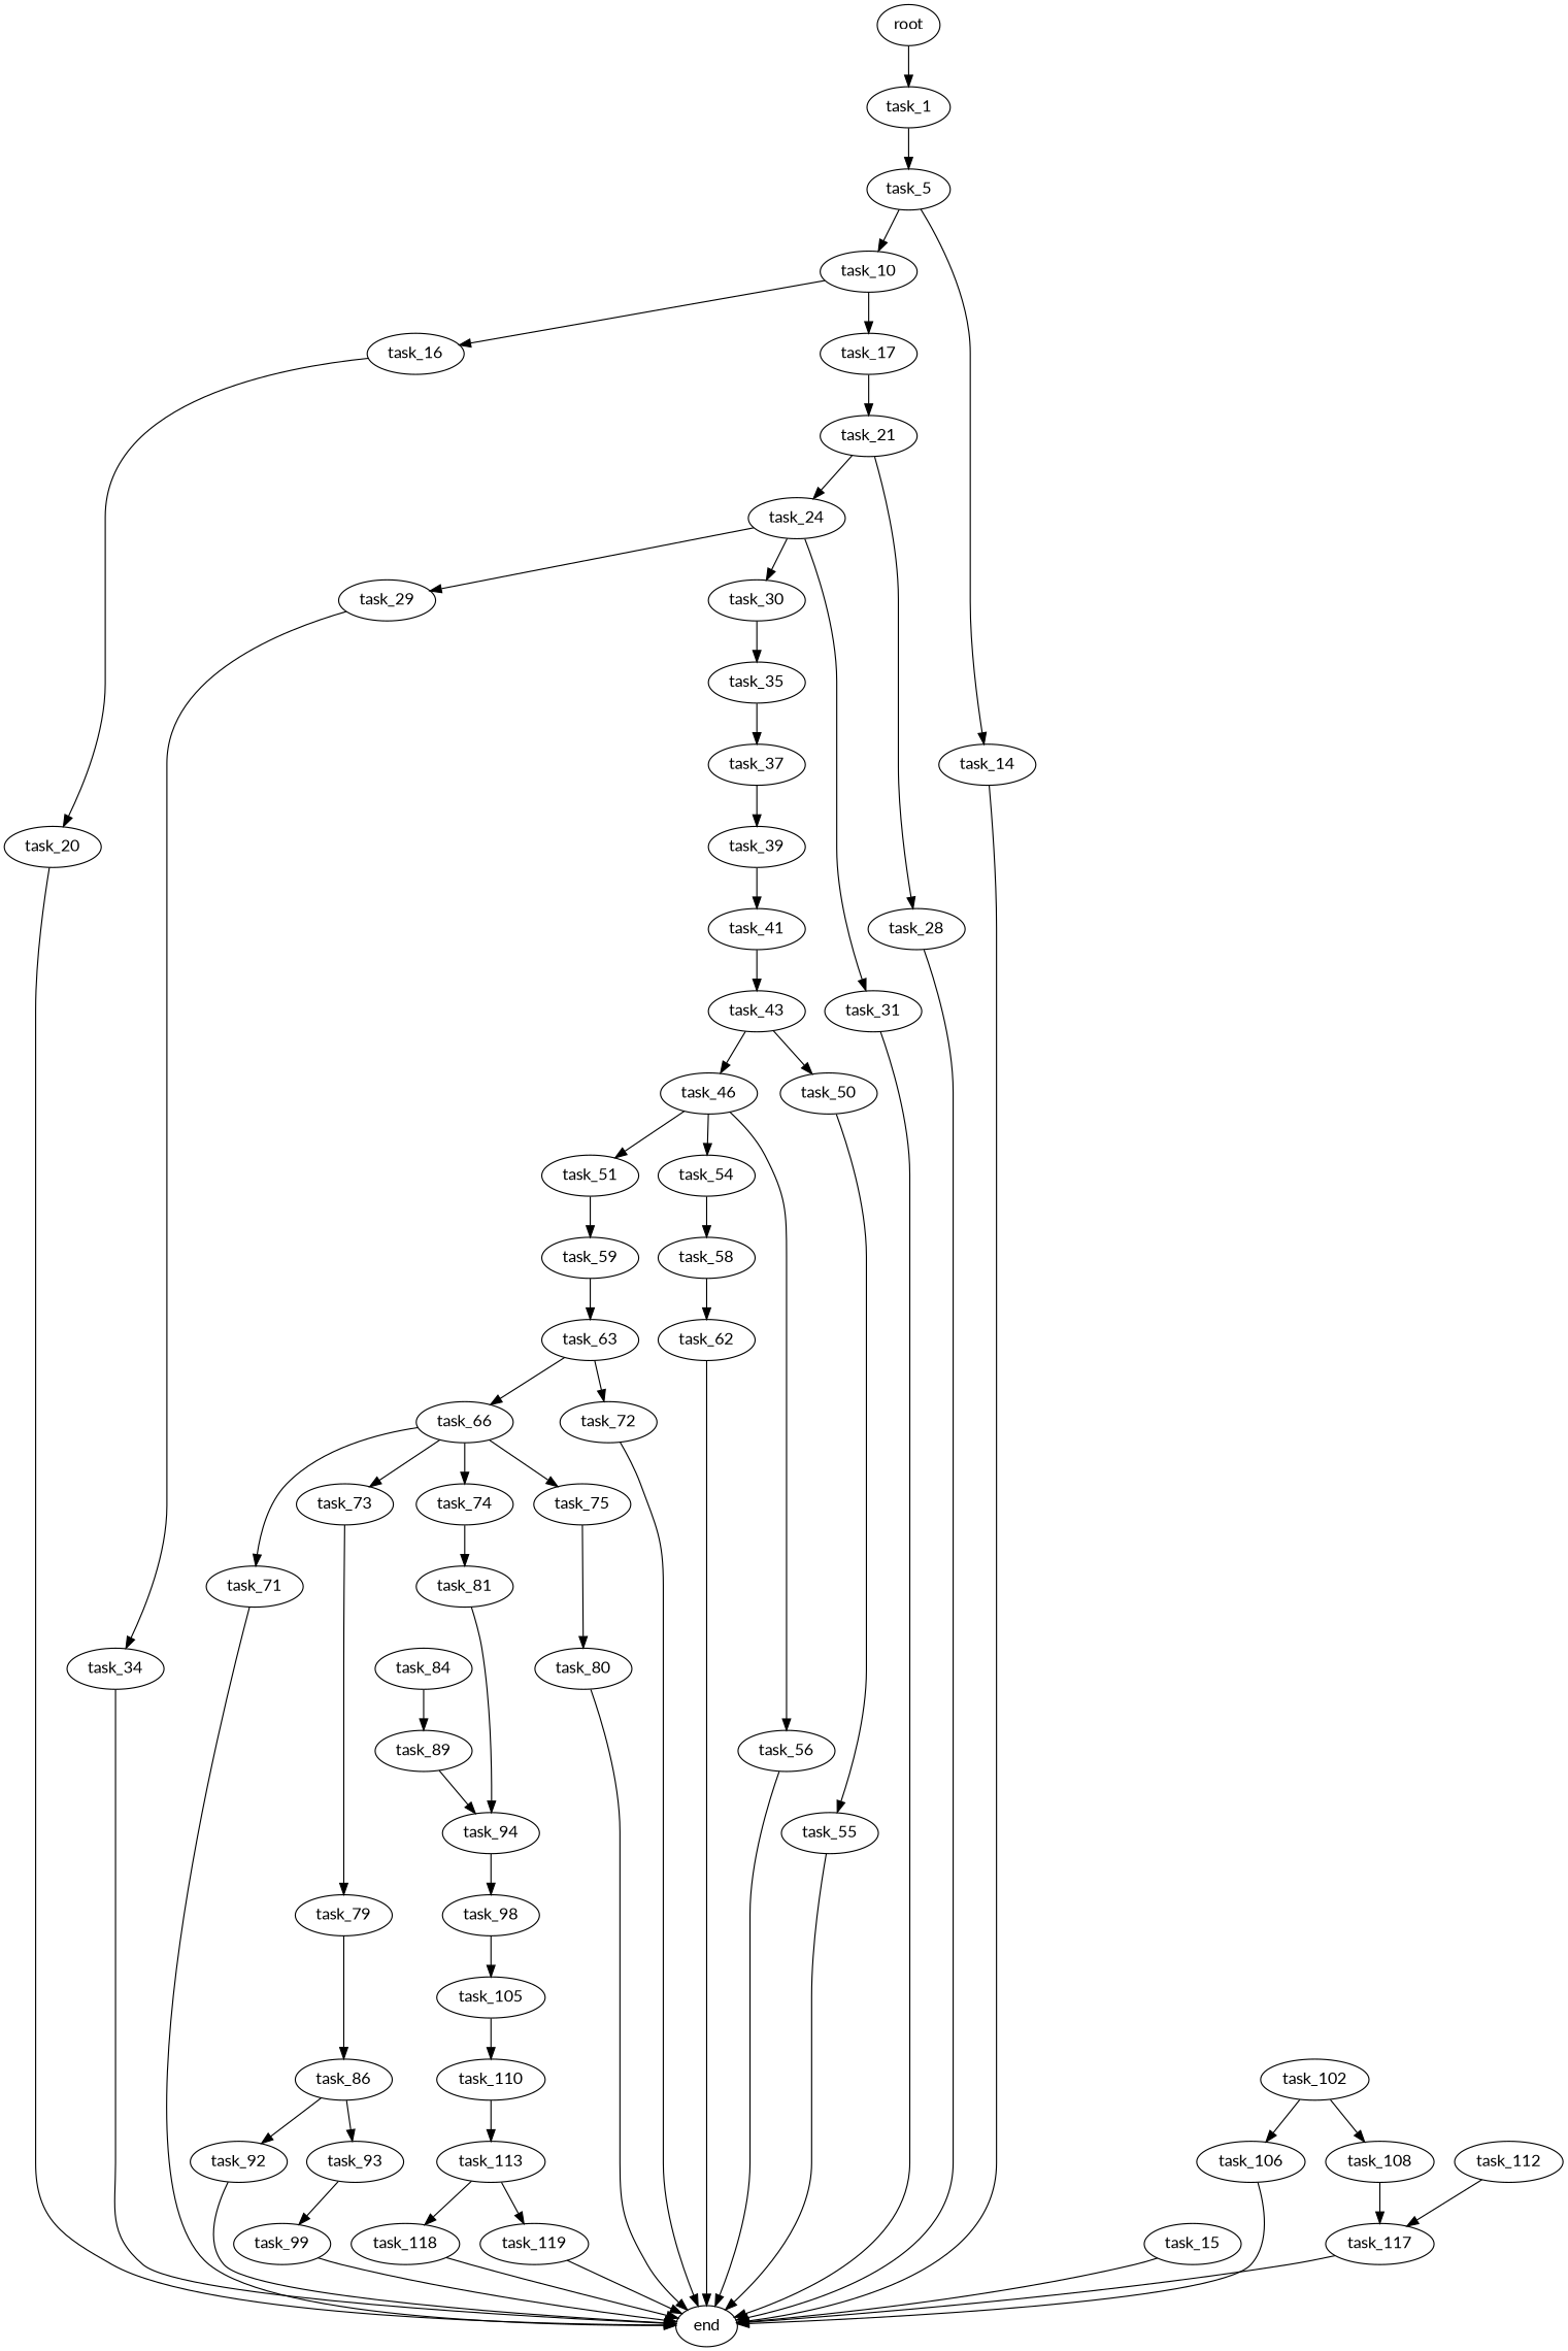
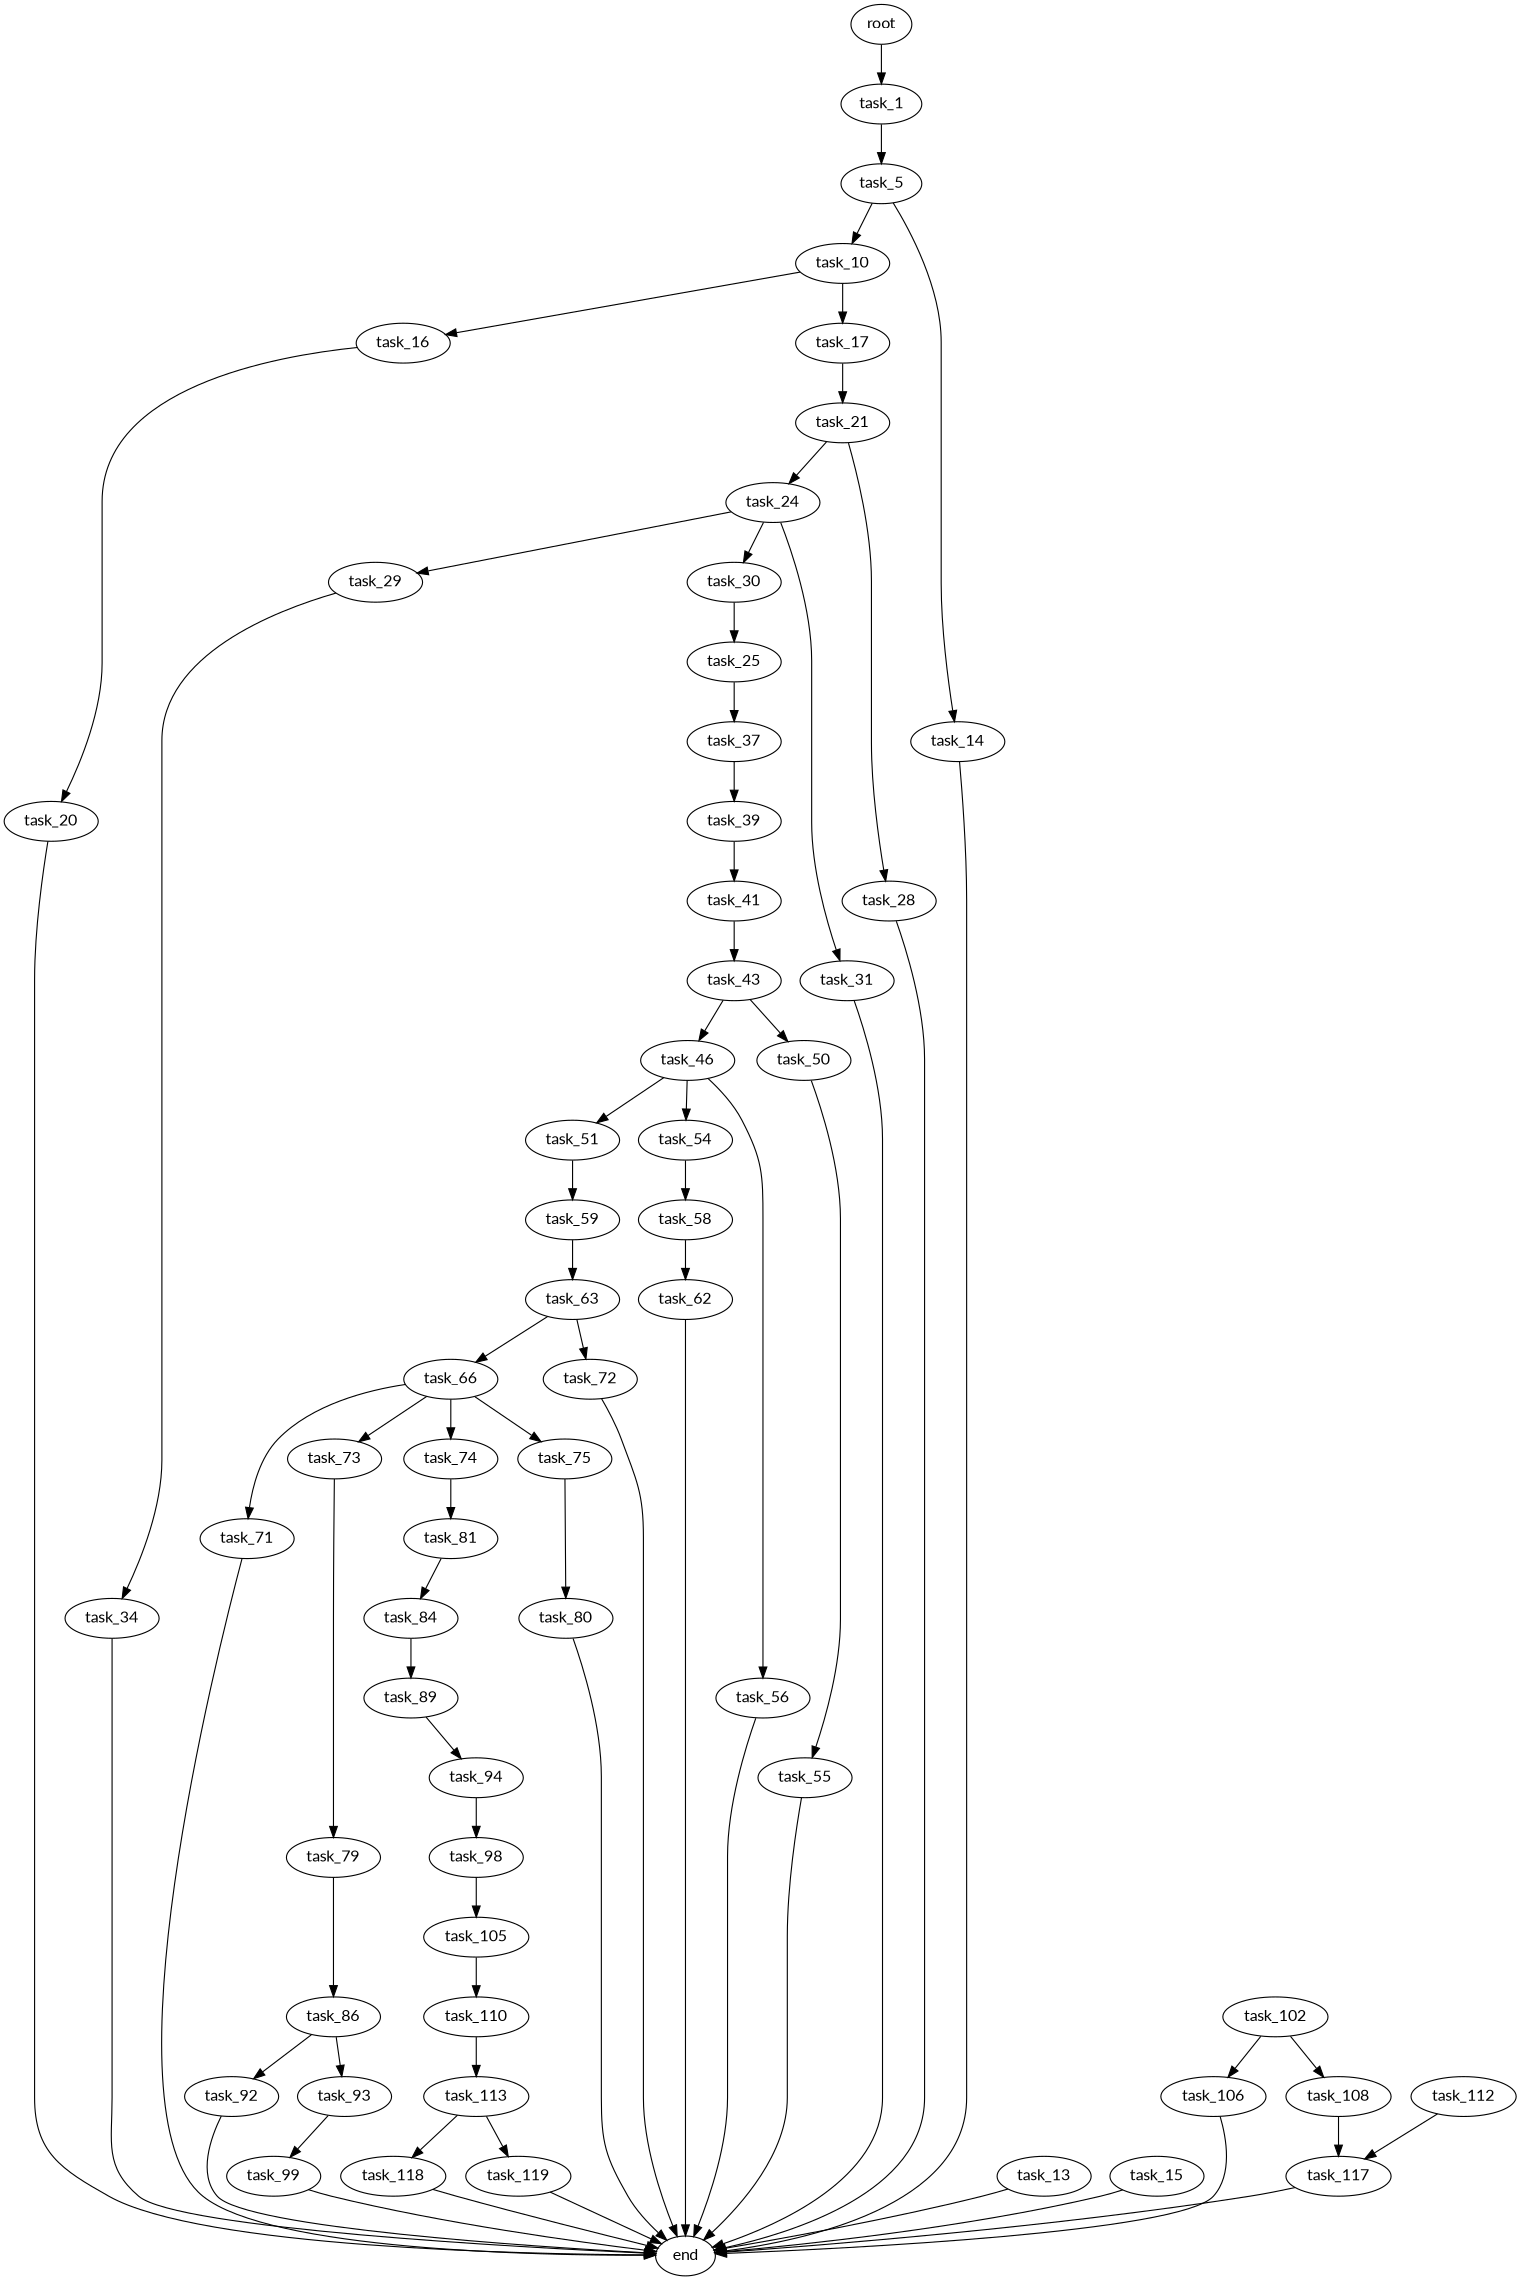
  digraph {
    fontname=Lato
    node [fontname=Lato]
    edge [fontname=Lato]
    root
    task_1
    task_5
    task_10
    task_14
+   task_13
    end
    task_15
    task_16
    task_17
    task_20
    task_21
    task_24
    task_28
    task_29
    task_30
    task_31
    task_34
-   task_35
+   task_35 [label=task_25]
    task_37
    task_39
    task_41
    task_43
    task_46
    task_50
    task_51
    task_54
    task_56
    task_55
    task_59
    task_58
    task_63
    task_62
    task_66
    task_72
    task_71
    task_73
    task_74
    task_75
    task_79
    task_81
    task_80
    task_86
    task_84
    task_92
    task_93
    task_89
    task_99
    task_94
    task_98
    task_105
    task_102
    task_106
    task_108
    task_110
    task_117
    task_113
    task_112
    task_118
    task_119
    root -> task_1
    task_1 -> task_5
    task_5 -> task_10
    task_5 -> task_14
    task_10 -> task_16
    task_10 -> task_17
    task_14 -> end
+   task_13 -> end
    task_15 -> end
    task_16 -> task_20
    task_17 -> task_21
    task_20 -> end
    task_21 -> task_24
    task_21 -> task_28
    task_24 -> task_29
    task_24 -> task_30
    task_24 -> task_31
    task_28 -> end
    task_29 -> task_34
    task_30 -> task_35
    task_31 -> end
    task_34 -> end
    task_35 -> task_37
    task_37 -> task_39
    task_39 -> task_41
    task_41 -> task_43
    task_43 -> task_46
    task_43 -> task_50
    task_46 -> task_51
    task_46 -> task_54
    task_46 -> task_56
    task_50 -> task_55
    task_51 -> task_59
    task_54 -> task_58
    task_56 -> end
    task_55 -> end
    task_59 -> task_63
    task_58 -> task_62
    task_63 -> task_66
    task_63 -> task_72
    task_62 -> end
    task_66 -> task_71
    task_66 -> task_73
    task_66 -> task_74
    task_66 -> task_75
    task_72 -> end
    task_71 -> end
    task_73 -> task_79
    task_74 -> task_81
    task_75 -> task_80
    task_79 -> task_86
-   task_81 -> task_94
+   task_81 -> task_84
    task_80 -> end
    task_86 -> task_92
    task_86 -> task_93
    task_84 -> task_89
    task_92 -> end
    task_93 -> task_99
    task_89 -> task_94
    task_99 -> end
    task_94 -> task_98
    task_98 -> task_105
    task_105 -> task_110
    task_102 -> task_106
    task_102 -> task_108
    task_106 -> end
    task_108 -> task_117
    task_110 -> task_113
    task_117 -> end
    task_113 -> task_118
    task_113 -> task_119
    task_112 -> task_117
    task_118 -> end
    task_119 -> end
  }
